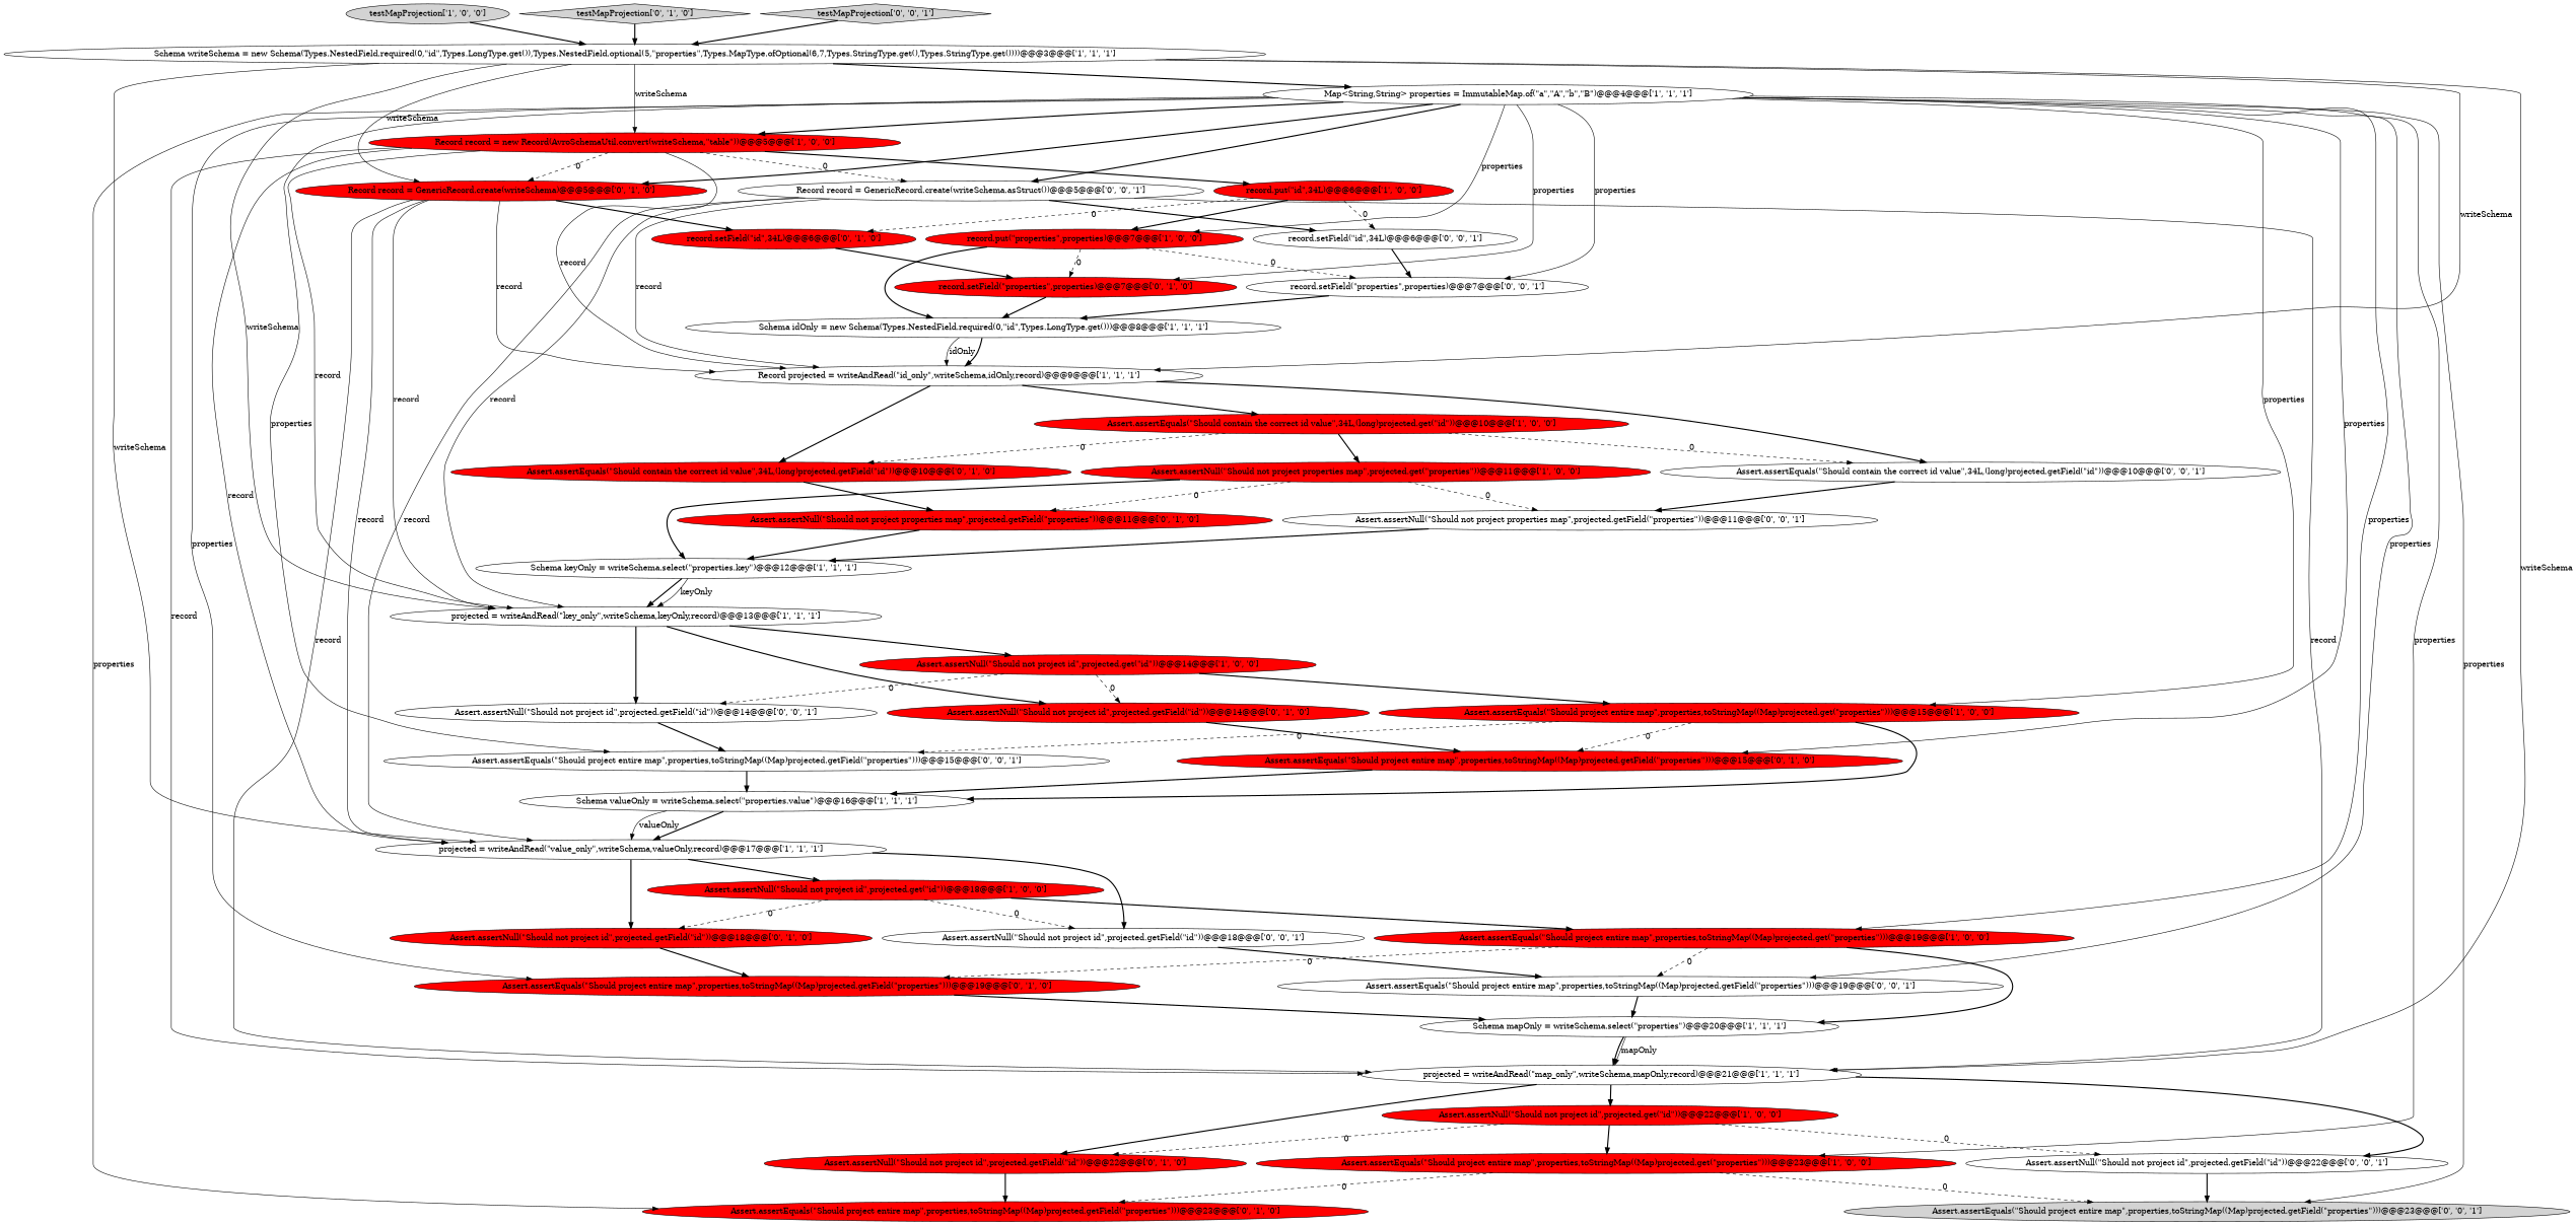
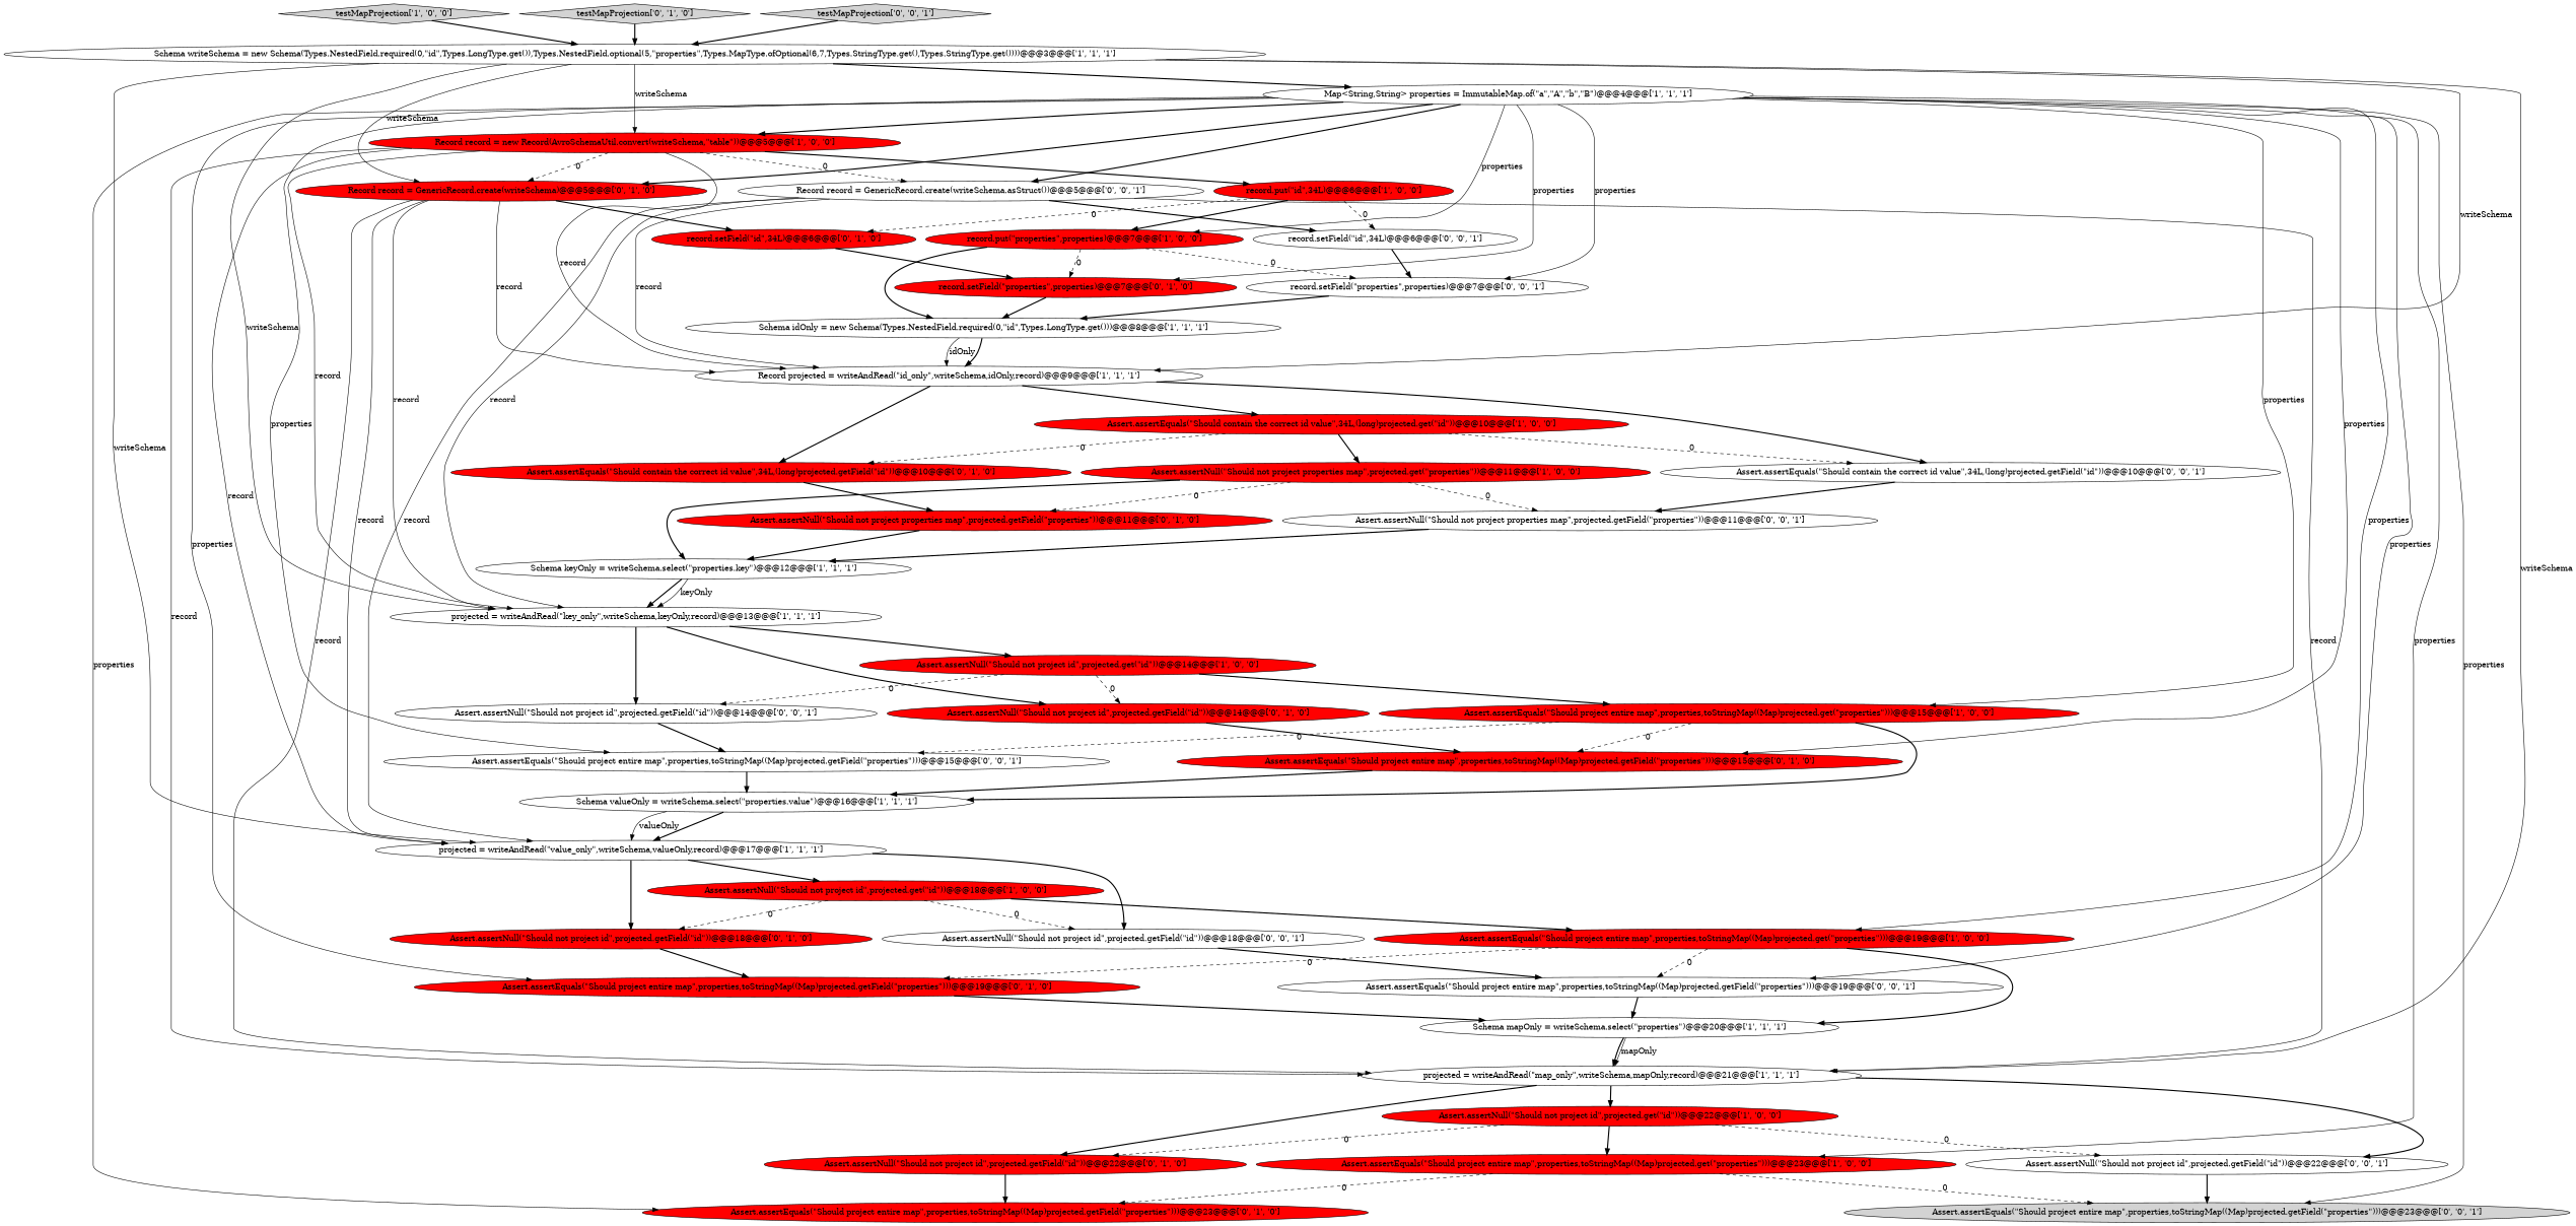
  digraph {
    node [fillcolor=red shape=ellipse style=filled]
    edge [style=bold]
    n1 [fillcolor=white label="Assert.assertEquals(\"Should project entire map\",properties,toStringMap((Map)projected.getField(\"properties\")))@@@15@@@['0', '0', '1']"]
    n2 [fillcolor=white label="Schema valueOnly = writeSchema.select(\"properties.value\")@@@16@@@['1', '1', '1']"]
    n3 [fillcolor=white label="Schema mapOnly = writeSchema.select(\"properties\")@@@20@@@['1', '1', '1']"]
    n4 [fillcolor=white label="projected = writeAndRead(\"map_only\",writeSchema,mapOnly,record)@@@21@@@['1', '1', '1']"]
    n5 [label="Assert.assertEquals(\"Should contain the correct id value\",34L,(long)projected.getField(\"id\"))@@@10@@@['0', '1', '0']"]
    n6 [label="Assert.assertNull(\"Should not project properties map\",projected.getField(\"properties\"))@@@11@@@['0', '1', '0']"]
    n7 [fillcolor=white label="record.setField(\"properties\",properties)@@@7@@@['0', '0', '1']"]
    n8 [fillcolor=white label="Schema idOnly = new Schema(Types.NestedField.required(0,\"id\",Types.LongType.get()))@@@8@@@['1', '1', '1']"]
    n9 [fillcolor=white label="Record projected = writeAndRead(\"id_only\",writeSchema,idOnly,record)@@@9@@@['1', '1', '1']"]
    n10 [label="Assert.assertEquals(\"Should contain the correct id value\",34L,(long)projected.get(\"id\"))@@@10@@@['1', '0', '0']"]
    n11 [fillcolor=white label="Assert.assertEquals(\"Should contain the correct id value\",34L,(long)projected.getField(\"id\"))@@@10@@@['0', '0', '1']"]
    n12 [fillcolor=white label="Schema keyOnly = writeSchema.select(\"properties.key\")@@@12@@@['1', '1', '1']"]
    n13 [fillcolor=white label="projected = writeAndRead(\"key_only\",writeSchema,keyOnly,record)@@@13@@@['1', '1', '1']"]
    n14 [fillcolor=white label="Record record = GenericRecord.create(writeSchema.asStruct())@@@5@@@['0', '0', '1']"]
    n15 [fillcolor=white label="record.setField(\"id\",34L)@@@6@@@['0', '0', '1']"]
    n16 [fillcolor=white label="projected = writeAndRead(\"value_only\",writeSchema,valueOnly,record)@@@17@@@['1', '1', '1']"]
    n17 [label="Assert.assertEquals(\"Should project entire map\",properties,toStringMap((Map)projected.getField(\"properties\")))@@@15@@@['0', '1', '0']"]
    n18 [label="Assert.assertNull(\"Should not project id\",projected.get(\"id\"))@@@14@@@['1', '0', '0']"]
    n19 [fillcolor=white label="Assert.assertNull(\"Should not project id\",projected.getField(\"id\"))@@@14@@@['0', '0', '1']"]
    n20 [label="Assert.assertEquals(\"Should project entire map\",properties,toStringMap((Map)projected.get(\"properties\")))@@@15@@@['1', '0', '0']"]
    n21 [label="Assert.assertNull(\"Should not project id\",projected.getField(\"id\"))@@@14@@@['0', '1', '0']"]
    n22 [fillcolor=white label="Assert.assertNull(\"Should not project properties map\",projected.getField(\"properties\"))@@@11@@@['0', '0', '1']"]
-   n23 [fillcolor=lightgray label="testMapProjection['1', '0', '0']"]
+   n23 [fillcolor=lightgray label="testMapProjection['1', '0', '0']" shape=diamond]
    n24 [fillcolor=white label="Schema writeSchema = new Schema(Types.NestedField.required(0,\"id\",Types.LongType.get()),Types.NestedField.optional(5,\"properties\",Types.MapType.ofOptional(6,7,Types.StringType.get(),Types.StringType.get())))@@@3@@@['1', '1', '1']"]
    n25 [label="Record record = new Record(AvroSchemaUtil.convert(writeSchema,\"table\"))@@@5@@@['1', '0', '0']"]
    n26 [label="record.put(\"id\",34L)@@@6@@@['1', '0', '0']"]
    n27 [label="Record record = GenericRecord.create(writeSchema)@@@5@@@['0', '1', '0']"]
    n28 [label="Assert.assertNull(\"Should not project id\",projected.getField(\"id\"))@@@22@@@['0', '1', '0']"]
    n29 [label="Assert.assertEquals(\"Should project entire map\",properties,toStringMap((Map)projected.getField(\"properties\")))@@@23@@@['0', '1', '0']"]
    n30 [fillcolor=white label="Assert.assertNull(\"Should not project id\",projected.getField(\"id\"))@@@22@@@['0', '0', '1']"]
    n31 [fillcolor=lightgray label="Assert.assertEquals(\"Should project entire map\",properties,toStringMap((Map)projected.getField(\"properties\")))@@@23@@@['0', '0', '1']"]
    n32 [label="Assert.assertNull(\"Should not project id\",projected.get(\"id\"))@@@18@@@['1', '0', '0']"]
    n33 [label="Assert.assertEquals(\"Should project entire map\",properties,toStringMap((Map)projected.get(\"properties\")))@@@19@@@['1', '0', '0']"]
    n34 [fillcolor=white label="Assert.assertNull(\"Should not project id\",projected.getField(\"id\"))@@@18@@@['0', '0', '1']"]
    n35 [label="Assert.assertNull(\"Should not project id\",projected.getField(\"id\"))@@@18@@@['0', '1', '0']"]
    n36 [label="Assert.assertEquals(\"Should project entire map\",properties,toStringMap((Map)projected.getField(\"properties\")))@@@19@@@['0', '1', '0']"]
    n37 [fillcolor=white label="Assert.assertEquals(\"Should project entire map\",properties,toStringMap((Map)projected.getField(\"properties\")))@@@19@@@['0', '0', '1']"]
    n38 [label="record.setField(\"properties\",properties)@@@7@@@['0', '1', '0']"]
    n39 [label="Assert.assertNull(\"Should not project properties map\",projected.get(\"properties\"))@@@11@@@['1', '0', '0']"]
    n40 [label="Assert.assertEquals(\"Should project entire map\",properties,toStringMap((Map)projected.get(\"properties\")))@@@23@@@['1', '0', '0']"]
    n41 [fillcolor=white label="Map<String,String> properties = ImmutableMap.of(\"a\",\"A\",\"b\",\"B\")@@@4@@@['1', '1', '1']"]
    n42 [label="record.setField(\"id\",34L)@@@6@@@['0', '1', '0']"]
    n43 [label="Assert.assertNull(\"Should not project id\",projected.get(\"id\"))@@@22@@@['1', '0', '0']"]
    n44 [label="record.put(\"properties\",properties)@@@7@@@['1', '0', '0']"]
    n45 [fillcolor=lightgray label="testMapProjection['0', '1', '0']" shape=diamond]
    n46 [fillcolor=lightgray label="testMapProjection['0', '0', '1']" shape=diamond]
    n1 -> n2
    n2 -> n16
    n2 -> n16 [label=valueOnly style=solid]
    n3 -> n4 [label=mapOnly style=solid]
    n3 -> n4
    n4 -> n28
    n4 -> n30
    n4 -> n43
    n5 -> n6
    n6 -> n12
    n7 -> n8
    n8 -> n9 [label=idOnly style=solid]
    n8 -> n9
    n9 -> n5
    n9 -> n10
    n9 -> n11
    n10 -> n5 [label=0 style=dashed]
    n10 -> n11 [label=0 style=dashed]
    n10 -> n39
    n11 -> n22
    n12 -> n13
    n12 -> n13 [label=keyOnly style=solid]
    n13 -> n18
    n13 -> n19
    n13 -> n21
    n14 -> n4 [label=record style=solid]
    n14 -> n9 [label=record style=solid]
    n14 -> n13 [label=record style=solid]
    n14 -> n15
    n14 -> n16 [label=record style=solid]
    n15 -> n7
    n16 -> n32
    n16 -> n34
    n16 -> n35
    n17 -> n2
    n18 -> n19 [label=0 style=dashed]
    n18 -> n20
    n18 -> n21 [label=0 style=dashed]
    n19 -> n1
    n20 -> n1 [label=0 style=dashed]
    n20 -> n2
    n20 -> n17 [label=0 style=dashed]
    n21 -> n17
    n22 -> n12
    n23 -> n24
    n24 -> n4 [label=writeSchema style=solid]
    n24 -> n9 [label=writeSchema style=solid]
    n24 -> n13 [label=writeSchema style=solid]
    n24 -> n16 [label=writeSchema style=solid]
    n24 -> n25 [label=writeSchema style=solid]
    n24 -> n27 [label=writeSchema style=solid]
    n24 -> n41
    n25 -> n4 [label=record style=solid]
    n25 -> n9 [label=record style=solid]
    n25 -> n13 [label=record style=solid]
    n25 -> n14 [label=0 style=dashed]
    n25 -> n16 [label=record style=solid]
    n25 -> n26
    n25 -> n27 [label=0 style=dashed]
    n26 -> n15 [label=0 style=dashed]
    n26 -> n42 [label=0 style=dashed]
    n26 -> n44
    n27 -> n4 [label=record style=solid]
    n27 -> n9 [label=record style=solid]
    n27 -> n13 [label=record style=solid]
    n27 -> n16 [label=record style=solid]
    n27 -> n42
    n28 -> n29
    n30 -> n31
    n32 -> n33
    n32 -> n34 [label=0 style=dashed]
    n32 -> n35 [label=0 style=dashed]
    n33 -> n3
    n33 -> n36 [label=0 style=dashed]
    n33 -> n37 [label=0 style=dashed]
    n34 -> n37
    n35 -> n36
    n36 -> n3
    n37 -> n3
    n38 -> n8
    n39 -> n6 [label=0 style=dashed]
    n39 -> n12
    n39 -> n22 [label=0 style=dashed]
    n40 -> n29 [label=0 style=dashed]
    n40 -> n31 [label=0 style=dashed]
    n41 -> n1 [label=properties style=solid]
    n41 -> n7 [label=properties style=solid]
    n41 -> n14
    n41 -> n17 [label=properties style=solid]
    n41 -> n20 [label=properties style=solid]
    n41 -> n25
    n41 -> n27
    n41 -> n29 [label=properties style=solid]
    n41 -> n31 [label=properties style=solid]
    n41 -> n33 [label=properties style=solid]
    n41 -> n36 [label=properties style=solid]
    n41 -> n37 [label=properties style=solid]
    n41 -> n38 [label=properties style=solid]
    n41 -> n40 [label=properties style=solid]
    n41 -> n44 [label=properties style=solid]
    n42 -> n38
    n43 -> n28 [label=0 style=dashed]
    n43 -> n30 [label=0 style=dashed]
    n43 -> n40
    n44 -> n7 [label=0 style=dashed]
    n44 -> n8
    n44 -> n38 [label=0 style=dashed]
    n45 -> n24
    n46 -> n24
  }
